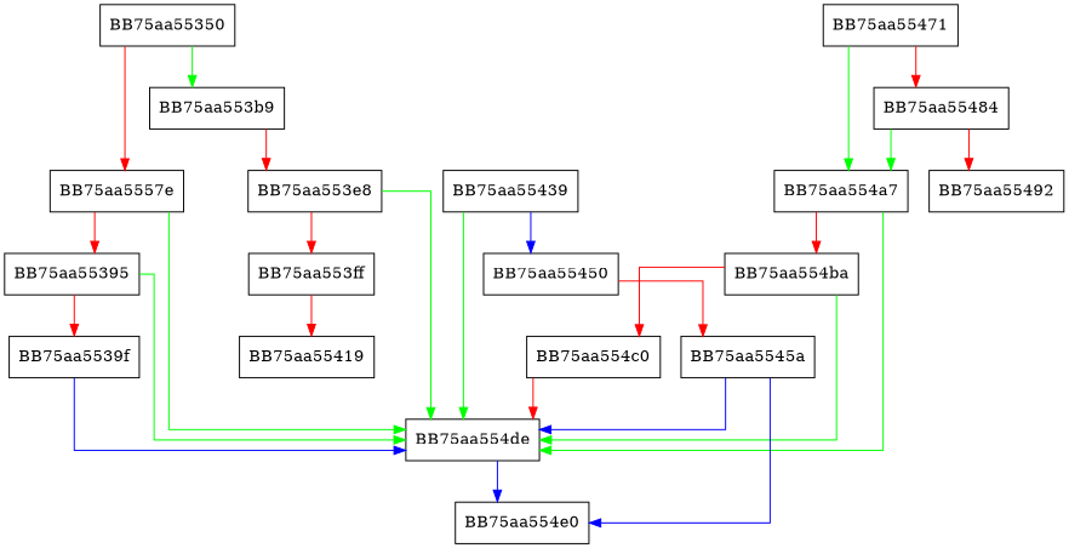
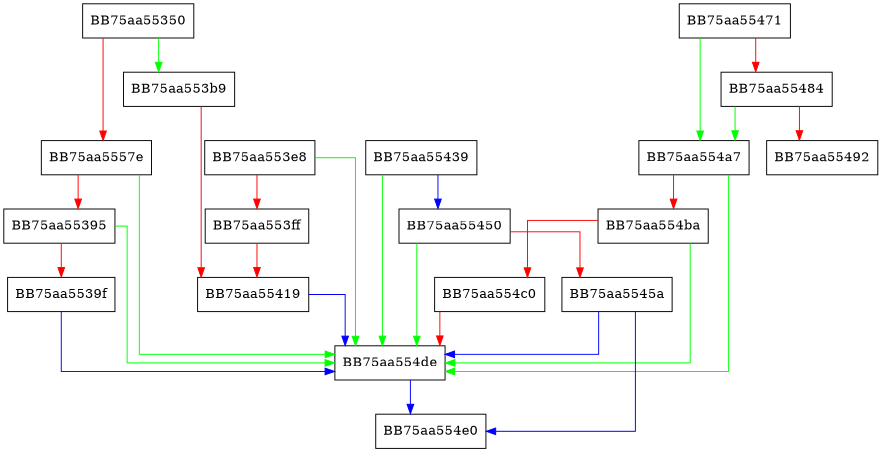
  digraph {
    splines=ortho
    node [shape=box]
    edge [color=red]
    BB75aa55350
    BB75aa553b9
    n3 [label=BB75aa5557e]
    BB75aa553e8
    BB75aa554de
    BB75aa55395
    BB75aa553ff
    BB75aa554e0
    BB75aa5539f
    BB75aa55471
    BB75aa554a7
    BB75aa55484
    BB75aa55439
    BB75aa55450
    n15 [label=BB75aa55419]
    BB75aa554ba
    BB75aa55492
    BB75aa5545a
    BB75aa554c0
    BB75aa55350 -> BB75aa553b9 [color=green]
    BB75aa55350 -> n3
-   BB75aa553b9 -> BB75aa553e8
+   BB75aa553b9 -> n15
    n3 -> BB75aa554de [color=green]
    n3 -> BB75aa55395
    BB75aa553e8 -> BB75aa554de [color=green]
    BB75aa553e8 -> BB75aa553ff
    BB75aa554de -> BB75aa554e0 [color=blue]
    BB75aa55395 -> BB75aa554de [color=green]
    BB75aa55395 -> BB75aa5539f
    BB75aa553ff -> n15
    BB75aa5539f -> BB75aa554de [color=blue]
    BB75aa55471 -> BB75aa554a7 [color=green]
    BB75aa55471 -> BB75aa55484
    BB75aa554a7 -> BB75aa554de [color=green]
    BB75aa554a7 -> BB75aa554ba
    BB75aa55484 -> BB75aa554a7 [color=green]
    BB75aa55484 -> BB75aa55492
    BB75aa55439 -> BB75aa554de [color=green]
    BB75aa55439 -> BB75aa55450 [color=blue]
+   BB75aa55450 -> BB75aa554de [color=green]
    BB75aa55450 -> BB75aa5545a
+   n15 -> BB75aa554de [color=blue]
    BB75aa554ba -> BB75aa554de [color=green]
    BB75aa554ba -> BB75aa554c0
    BB75aa5545a -> BB75aa554de [color=blue]
    BB75aa5545a -> BB75aa554e0 [color=blue]
    BB75aa554c0 -> BB75aa554de
  }
